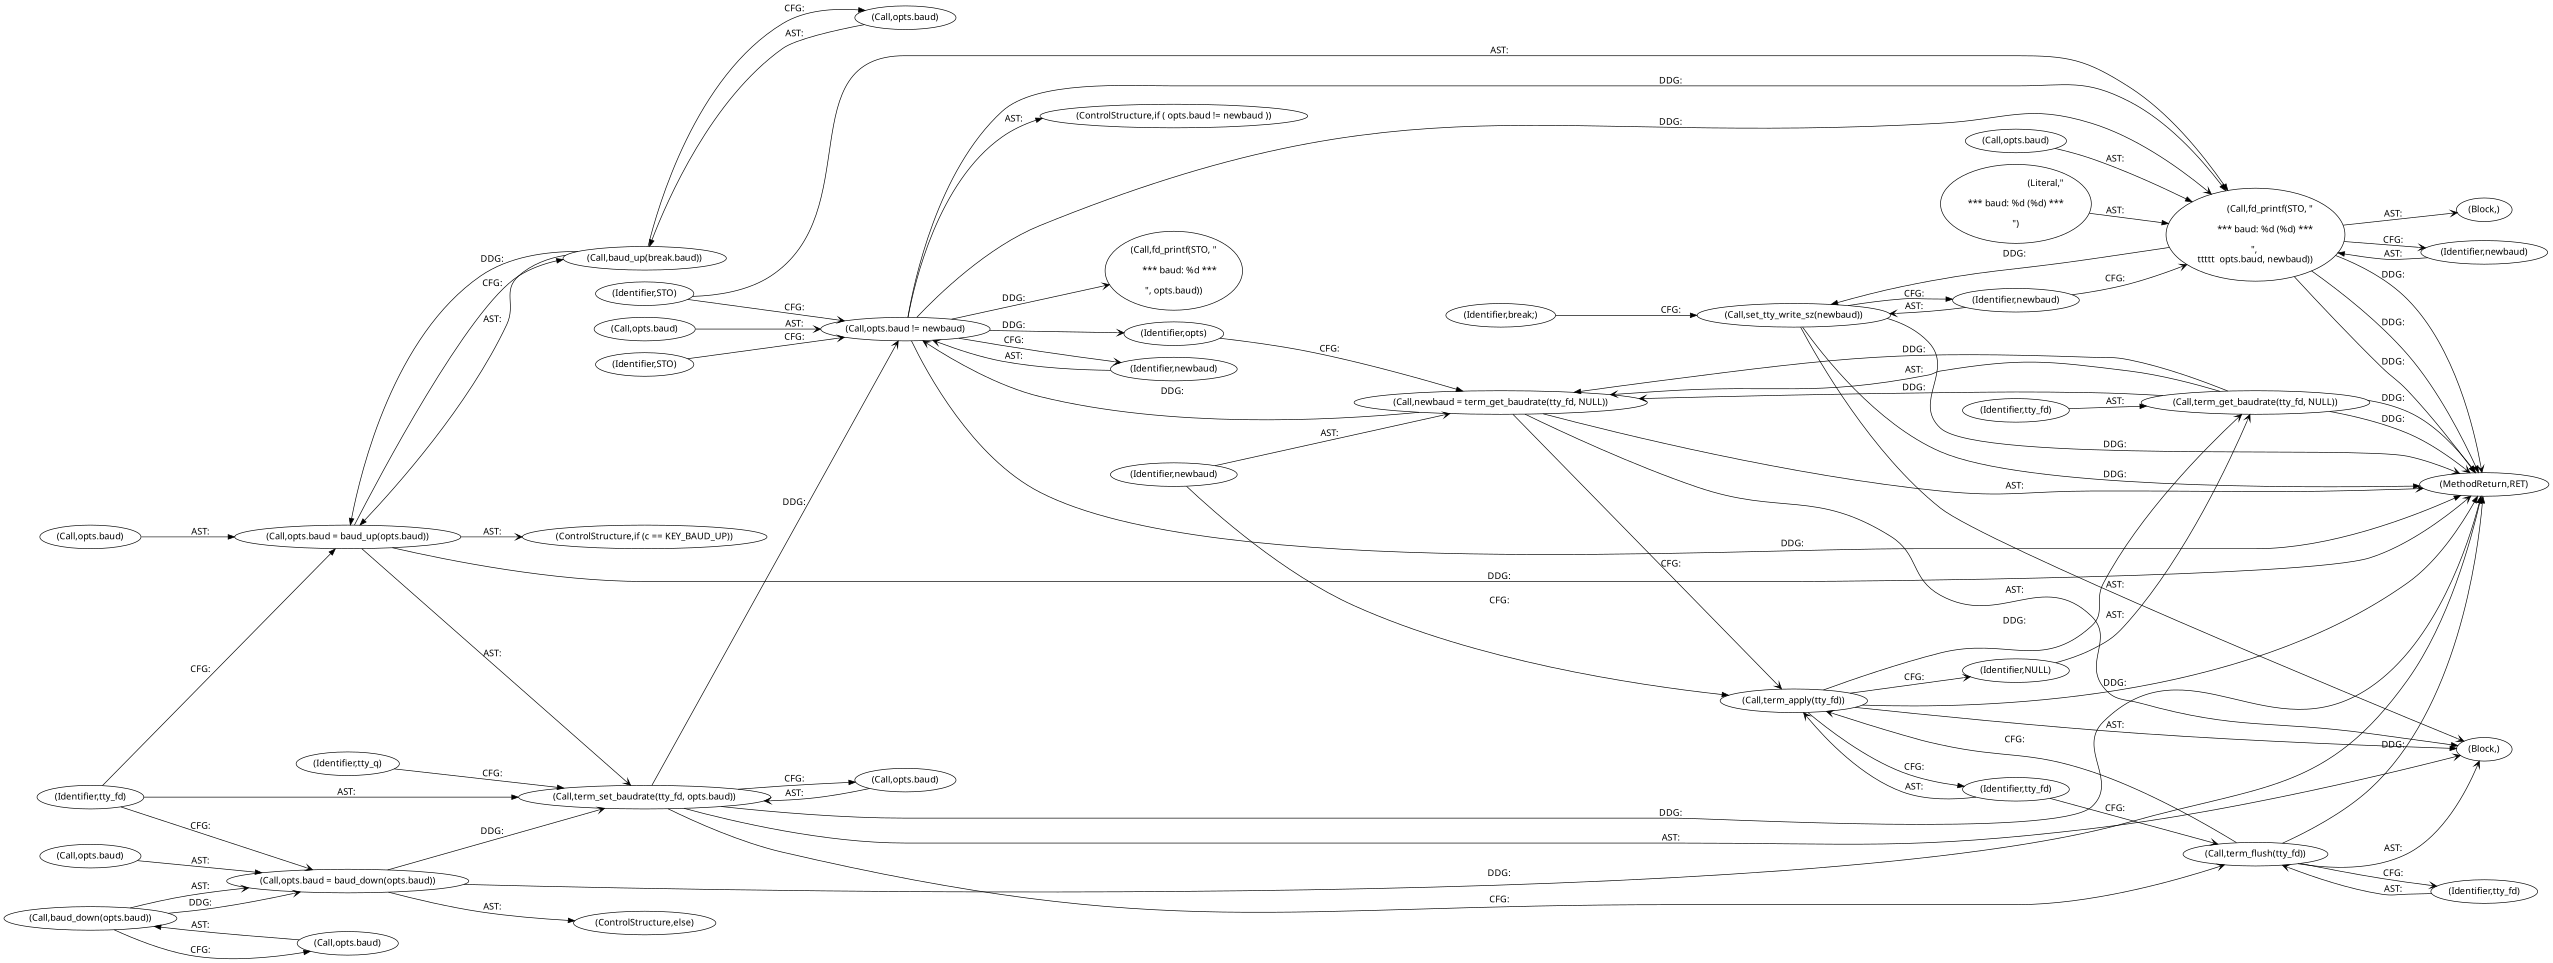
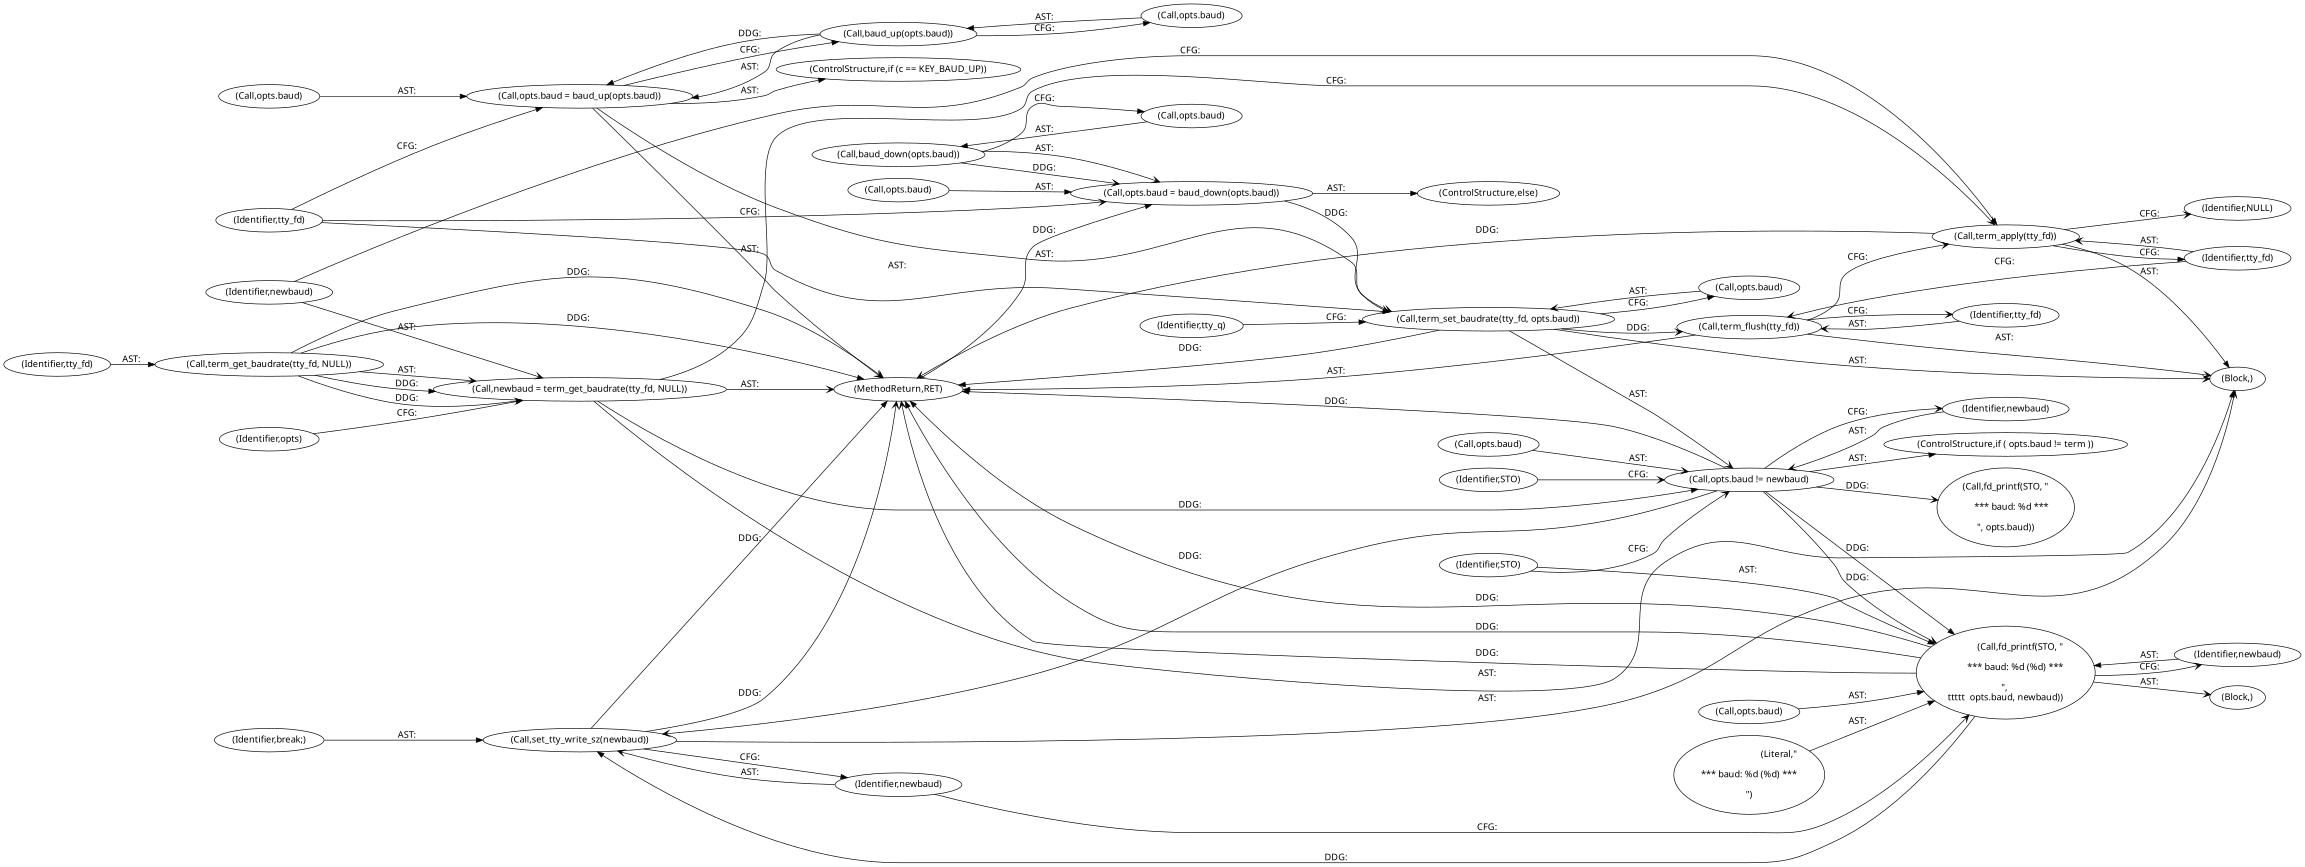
  digraph {
    fontname="Noto Sans"
    rankdir=LR
    node [fontname="Noto Sans"]
    edge [arrowhead=vee fontname="Noto Sans"]
    n1 [label="(Call,set_tty_write_sz(newbaud))"]
    n2 [label="(Block,)"]
    n3 [label="(MethodReturn,RET)"]
    n4 [label="(Identifier,newbaud)"]
    n5 [label="(Call,fd_printf(STO, \"\r\n*** baud: %d (%d) ***\r\n\", \n\t\t\t\t\t  opts.baud, newbaud))"]
    n6 [label="(Block,)"]
    n7 [label="(Identifier,newbaud)"]
    n8 [label="(Call,opts.baud != newbaud)"]
-   n9 [label="(ControlStructure,if ( opts.baud != newbaud ))"]
+   n9 [label="(ControlStructure,if ( opts.baud != term ))"]
    n10 [label="(Call,fd_printf(STO, \"\r\n*** baud: %d ***\r\n\", opts.baud))"]
    n11 [label="(Identifier,newbaud)"]
    n12 [label="(Call,term_set_baudrate(tty_fd, opts.baud))"]
    n13 [label="(Call,term_flush(tty_fd))"]
    n14 [label="(Call,opts.baud)"]
    n15 [label="(Call,term_apply(tty_fd))"]
    n16 [label="(Identifier,tty_fd)"]
    n17 [label="(Call,opts.baud = baud_up(opts.baud))"]
-   n18 [label="(Call,baud_up(break.baud))"]
+   n18 [label="(Call,baud_up(opts.baud))"]
    n19 [label="(ControlStructure,if (c == KEY_BAUD_UP))"]
    n20 [label="(Call,opts.baud)"]
    n21 [label="(Call,opts.baud = baud_down(opts.baud))"]
    n22 [label="(ControlStructure,else)"]
    n23 [label="(Call,baud_down(opts.baud))"]
    n24 [label="(Call,opts.baud)"]
    n25 [label="(Call,newbaud = term_get_baudrate(tty_fd, NULL))"]
    n26 [label="(Call,term_get_baudrate(tty_fd, NULL))"]
    n27 [label="(Identifier,NULL)"]
    n28 [label="(Identifier,tty_fd)"]
    n29 [label="(Identifier,opts)"]
    n30 [label="(Call,opts.baud)"]
    n31 [label="(Call,opts.baud)"]
    n32 [label="(Identifier,tty_q)"]
    n33 [label="(Call,opts.baud)"]
    n34 [label="(Call,opts.baud)"]
    n35 [label="(Literal,\"\r\n*** baud: %d (%d) ***\r\n\")"]
    n36 [label="(Identifier,tty_fd)"]
    n37 [label="(Identifier,STO)"]
    n38 [label="(Identifier,STO)"]
    n39 [label="(Identifier,newbaud)"]
    n40 [label="(Identifier,break;)"]
    n41 [label="(Identifier,tty_fd)"]
    n1 -> n2 [label="AST: "]
    n1 -> n3 [label="DDG: "]
    n1 -> n3 [arrowhead=normal label="DDG: "]
    n1 -> n4 [arrowhead=normal label="CFG: "]
    n4 -> n1 [label="AST: "]
    n4 -> n5 [label="CFG: "]
    n5 -> n1 [arrowhead=normal label="DDG: "]
    n5 -> n3 [label="DDG: "]
    n5 -> n3 [arrowhead=normal label="DDG: "]
    n5 -> n3 [arrowhead=normal label="DDG: "]
    n5 -> n6 [label="AST: "]
    n5 -> n7 [label="CFG: "]
    n7 -> n5 [arrowhead=normal label="AST: "]
-   n8 -> n29 [label="DDG: "]
+   n8 -> n1 [label="DDG: "]
    n8 -> n3 [arrowhead=normal label="DDG: "]
    n8 -> n5 [arrowhead=normal label="DDG: "]
    n8 -> n5 [label="DDG: "]
    n8 -> n9 [arrowhead=normal label="AST: "]
    n8 -> n10 [label="DDG: "]
    n8 -> n11 [label="CFG: "]
    n11 -> n8 [label="AST: "]
    n12 -> n2 [label="AST: "]
    n12 -> n3 [arrowhead=normal label="DDG: "]
-   n12 -> n8 [label="DDG: "]
-   n12 -> n13 [label="CFG: "]
+   n12 -> n8 [label="AST: "]
+   n12 -> n13 [label="DDG: "]
    n12 -> n14 [arrowhead=normal label="CFG: "]
    n13 -> n2 [label="AST: "]
-   n13 -> n3 [arrowhead=normal label="DDG: "]
+   n13 -> n3 [arrowhead=normal label="AST: "]
    n13 -> n15 [label="CFG: "]
    n13 -> n16 [label="CFG: "]
    n14 -> n12 [label="AST: "]
    n15 -> n2 [arrowhead=normal label="AST: "]
-   n15 -> n3 [arrowhead=normal label="DDG: "]
-   n15 -> n26 [label="DDG: "]
+   n15 -> n3 [label="DDG: "]
    n15 -> n27 [label="CFG: "]
    n15 -> n28 [arrowhead=normal label="CFG: "]
    n16 -> n13 [label="AST: "]
-   n17 -> n3 [label="DDG: "]
+   n17 -> n3 [label="AST: "]
    n17 -> n12 [label="AST: "]
    n17 -> n18 [arrowhead=normal label="CFG: "]
-   n17 -> n19 [label="AST: "]
+   n17 -> n19 [arrowhead=normal label="AST: "]
    n18 -> n17 [arrowhead=normal label="AST: "]
    n18 -> n17 [arrowhead=normal label="DDG: "]
    n18 -> n20 [arrowhead=normal label="CFG: "]
    n20 -> n18 [arrowhead=normal label="AST: "]
-   n21 -> n3 [arrowhead=normal label="DDG: "]
+   n3 -> n21 [arrowhead=normal label="DDG: "]
    n21 -> n12 [label="DDG: "]
    n21 -> n22 [arrowhead=normal label="AST: "]
    n23 -> n21 [label="AST: "]
    n23 -> n21 [label="DDG: "]
    n23 -> n24 [arrowhead=normal label="CFG: "]
    n24 -> n23 [arrowhead=normal label="AST: "]
    n25 -> n2 [arrowhead=normal label="AST: "]
    n25 -> n3 [label="AST: "]
-   n25 -> n8 [label="DDG: "]
+   n25 -> n8 [arrowhead=normal label="DDG: "]
    n25 -> n15 [label="CFG: "]
    n26 -> n3 [label="DDG: "]
    n26 -> n3 [arrowhead=normal label="DDG: "]
    n26 -> n25 [label="AST: "]
    n26 -> n25 [arrowhead=normal label="DDG: "]
    n26 -> n25 [label="DDG: "]
-   n27 -> n26 [label="AST: "]
    n28 -> n13 [label="CFG: "]
    n28 -> n15 [label="AST: "]
    n29 -> n25 [arrowhead=normal label="CFG: "]
    n30 -> n21 [arrowhead=normal label="AST: "]
    n31 -> n17 [arrowhead=normal label="AST: "]
    n32 -> n12 [arrowhead=normal label="CFG: "]
    n33 -> n8 [label="AST: "]
    n34 -> n5 [arrowhead=normal label="AST: "]
    n35 -> n5 [arrowhead=normal label="AST: "]
    n36 -> n26 [arrowhead=normal label="AST: "]
    n37 -> n5 [arrowhead=normal label="AST: "]
    n37 -> n8 [label="CFG: "]
    n38 -> n8 [label="CFG: "]
    n39 -> n15 [arrowhead=normal label="CFG: "]
    n39 -> n25 [label="AST: "]
-   n40 -> n1 [arrowhead=normal label="CFG: "]
+   n40 -> n1 [arrowhead=normal label="AST: "]
    n41 -> n12 [arrowhead=normal label="AST: "]
    n41 -> n17 [arrowhead=normal label="CFG: "]
    n41 -> n21 [label="CFG: "]
  }
